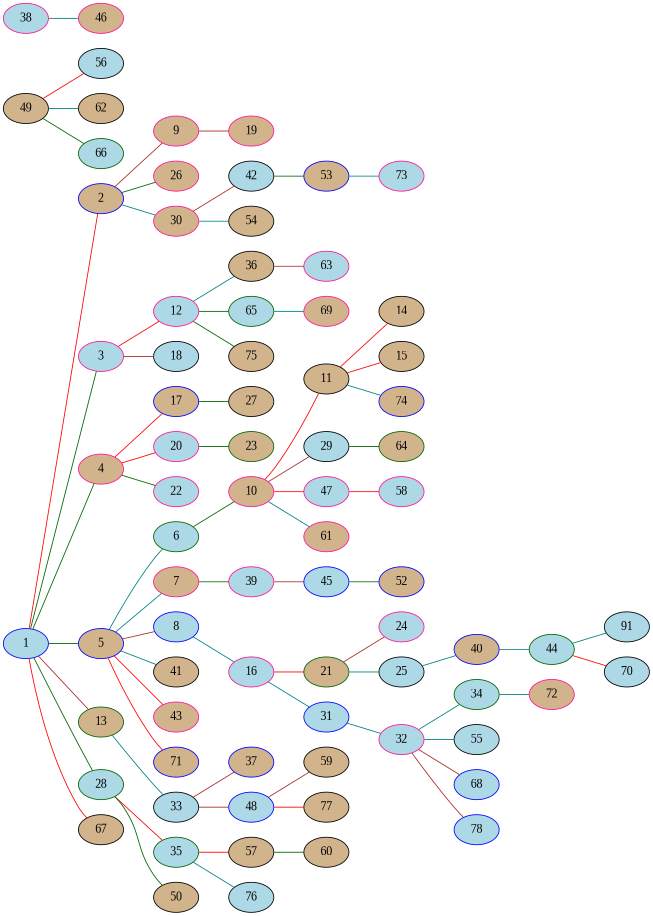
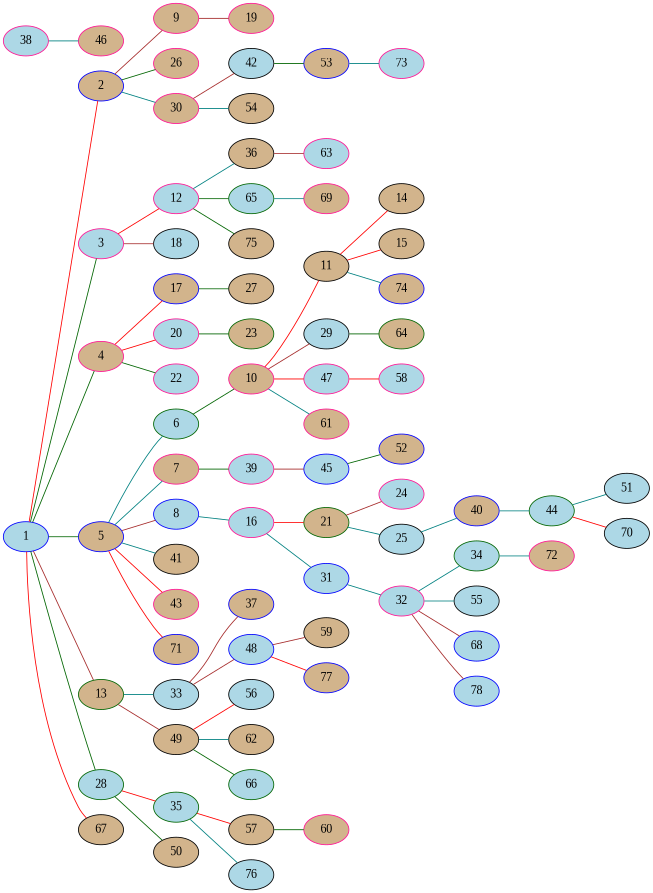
  graph {
    fontname="Liberation Serif"
    rankdir=LR
    node [color=black fillcolor=tan fontname="Liberation Serif" style=filled]
    edge [color=teal fontname="Liberation Serif"]
    1 [color=blue fillcolor=lightblue]
    2 [color=blue]
    3 [color=deeppink fillcolor=lightblue]
    4 [color=deeppink]
    5 [color=blue]
    13 [color=darkgreen]
    28 [color=darkgreen fillcolor=lightblue]
    67
    9 [color=deeppink]
    26 [color=deeppink]
    30 [color=deeppink]
    12 [color=deeppink fillcolor=lightblue]
    18 [fillcolor=lightblue]
    17 [color=blue]
    20 [color=deeppink fillcolor=lightblue]
    22 [color=deeppink fillcolor=lightblue]
    6 [color=darkgreen fillcolor=lightblue]
    7 [color=deeppink]
    8 [color=blue fillcolor=lightblue]
    41
    43 [color=deeppink]
    71 [color=blue]
    33 [fillcolor=lightblue]
    49
    35 [color=darkgreen fillcolor=lightblue]
    50
    19 [color=deeppink]
    42 [fillcolor=lightblue]
    54
    36
    65 [color=darkgreen fillcolor=lightblue]
    75
    27
    23 [color=darkgreen]
    10 [color=deeppink]
    39 [color=deeppink fillcolor=lightblue]
    16 [color=deeppink fillcolor=lightblue]
    11
    29 [fillcolor=lightblue]
    47 [color=deeppink fillcolor=lightblue]
    61 [color=deeppink]
    45 [color=blue fillcolor=lightblue]
    21 [color=darkgreen]
    31 [color=blue fillcolor=lightblue]
    14
    15
    74 [color=blue]
    64 [color=darkgreen]
    58 [color=deeppink fillcolor=lightblue]
    63 [color=deeppink fillcolor=lightblue]
    69 [color=deeppink]
    37 [color=blue]
    48 [color=blue fillcolor=lightblue]
    56 [fillcolor=lightblue]
    62
    66 [color=darkgreen fillcolor=lightblue]
    24 [color=deeppink fillcolor=lightblue]
    25 [fillcolor=lightblue]
    32 [color=deeppink fillcolor=lightblue]
    40 [color=blue]
    38 [color=deeppink fillcolor=lightblue]
    46 [color=deeppink]
    44 [color=darkgreen fillcolor=lightblue]
    57
    76 [fillcolor=lightblue]
    53 [color=blue]
    34 [color=darkgreen fillcolor=lightblue]
    55 [fillcolor=lightblue]
    68 [color=blue fillcolor=lightblue]
    78 [color=blue fillcolor=lightblue]
    72 [color=deeppink]
    59
-   77
-   60
+   77 [color=blue]
+   60 [color=deeppink]
    52 [color=blue]
-   51 [fillcolor=lightblue label=91]
+   51 [fillcolor=lightblue]
    70 [fillcolor=lightblue]
    73 [color=deeppink fillcolor=lightblue]
    1 -- 2 [color=red]
    1 -- 3 [color=darkgreen]
    1 -- 4 [color=darkgreen]
    1 -- 5 [color=darkgreen]
    1 -- 13 [color=brown]
    1 -- 28 [color=darkgreen]
    1 -- 67 [color=red]
    2 -- 9 [color=brown]
    2 -- 26 [color=darkgreen]
    2 -- 30
    3 -- 12 [color=red]
    3 -- 18 [color=brown]
    4 -- 17 [color=red]
    4 -- 20 [color=red]
    4 -- 22 [color=darkgreen]
    5 -- 6
    5 -- 7
    5 -- 8 [color=brown]
    5 -- 41
    5 -- 43 [color=red]
    5 -- 71 [color=red]
    13 -- 33
+   13 -- 49 [color=brown]
    28 -- 35 [color=red]
    28 -- 50 [color=darkgreen]
    9 -- 19 [color=brown]
    30 -- 42 [color=brown]
    30 -- 54
    12 -- 36
    12 -- 65 [color=darkgreen]
    12 -- 75 [color=darkgreen]
    17 -- 27 [color=darkgreen]
    20 -- 23 [color=darkgreen]
    6 -- 10 [color=darkgreen]
    7 -- 39 [color=darkgreen]
    8 -- 16
    33 -- 37 [color=brown]
    33 -- 48 [color=brown]
    49 -- 56 [color=red]
    49 -- 62
    49 -- 66 [color=darkgreen]
    35 -- 57 [color=red]
    35 -- 76
    42 -- 53 [color=darkgreen]
    36 -- 63 [color=brown]
    65 -- 69
    10 -- 11 [color=red]
    10 -- 29 [color=brown]
    10 -- 47 [color=red]
    10 -- 61
    39 -- 45 [color=brown]
    16 -- 21 [color=red]
    16 -- 31
    11 -- 14 [color=red]
    11 -- 15 [color=red]
    11 -- 74
    29 -- 64 [color=darkgreen]
    47 -- 58 [color=red]
    45 -- 52 [color=darkgreen]
    21 -- 24 [color=brown]
    21 -- 25
    31 -- 32
    48 -- 59 [color=brown]
    48 -- 77 [color=red]
    25 -- 40
    32 -- 34
    32 -- 55
    32 -- 68 [color=brown]
    32 -- 78 [color=brown]
    40 -- 44
    38 -- 46
    44 -- 51
    44 -- 70 [color=red]
    57 -- 60 [color=darkgreen]
    53 -- 73
    34 -- 72
  }
